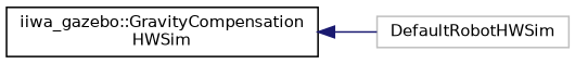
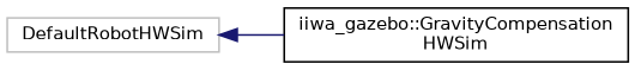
  digraph {
    rankdir=LR
    node [fillcolor=white fontname=Helvetica fontsize=10 shape=record style=filled]
    n1 [color=grey75 height=0.2 label=DefaultRobotHWSim width=0.4]
    n2 [color=black height=0.2 label="iiwa_gazebo::GravityCompensation\lHWSim" width=0.4]
-   n2 -> n1 [color=midnightblue dir=back fontname=Helvetica fontsize=10 labelfontname=Helvetica labelfontsize=10 style=solid]
+   n1 -> n2 [color=midnightblue dir=back fontname=Helvetica fontsize=10 labelfontname=Helvetica labelfontsize=10 style=solid]
  }
